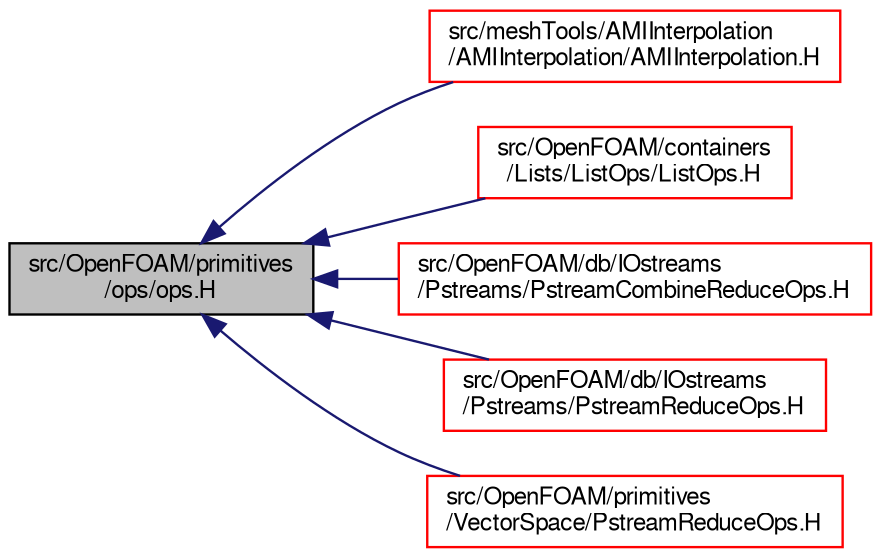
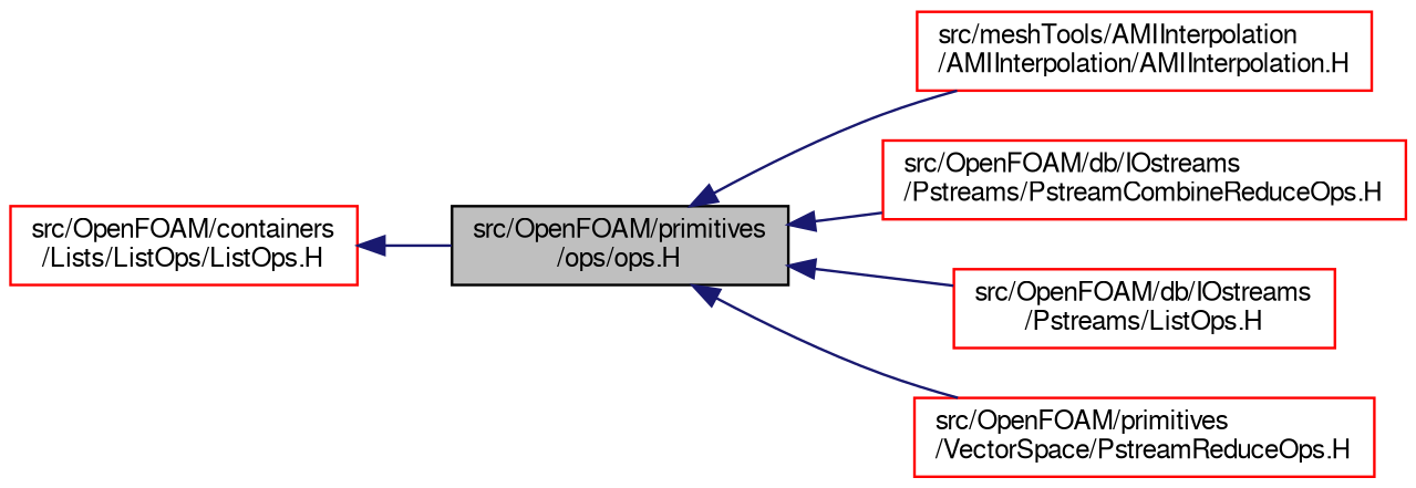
  digraph {
    rankdir=LR
    node [color=red fontname=FreeSans fontsize=10 shape=record]
    edge [color=midnightblue dir=back fontname=FreeSans fontsize=10 labelfontname=FreeSans labelfontsize=10 style=solid]
    n1 [color=black fillcolor=grey75 fontcolor=black height=0.2 label="src/OpenFOAM/primitives\l/ops/ops.H" style=filled width=0.4]
    n2 [height=0.2 label="src/meshTools/AMIInterpolation\l/AMIInterpolation/AMIInterpolation.H" width=0.4]
    n3 [height=0.2 label="src/OpenFOAM/containers\l/Lists/ListOps/ListOps.H" width=0.4]
    n4 [height=0.2 label="src/OpenFOAM/db/IOstreams\l/Pstreams/PstreamCombineReduceOps.H" width=0.4]
-   n5 [height=0.2 label="src/OpenFOAM/db/IOstreams\l/Pstreams/PstreamReduceOps.H" width=0.4]
+   n5 [height=0.2 label="src/OpenFOAM/db/IOstreams\l/Pstreams/ListOps.H" width=0.4]
    n6 [height=0.2 label="src/OpenFOAM/primitives\l/VectorSpace/PstreamReduceOps.H" width=0.4]
    n1 -> n2
-   n1 -> n3
+   n3 -> n1
    n1 -> n4
    n1 -> n5
    n1 -> n6
  }
